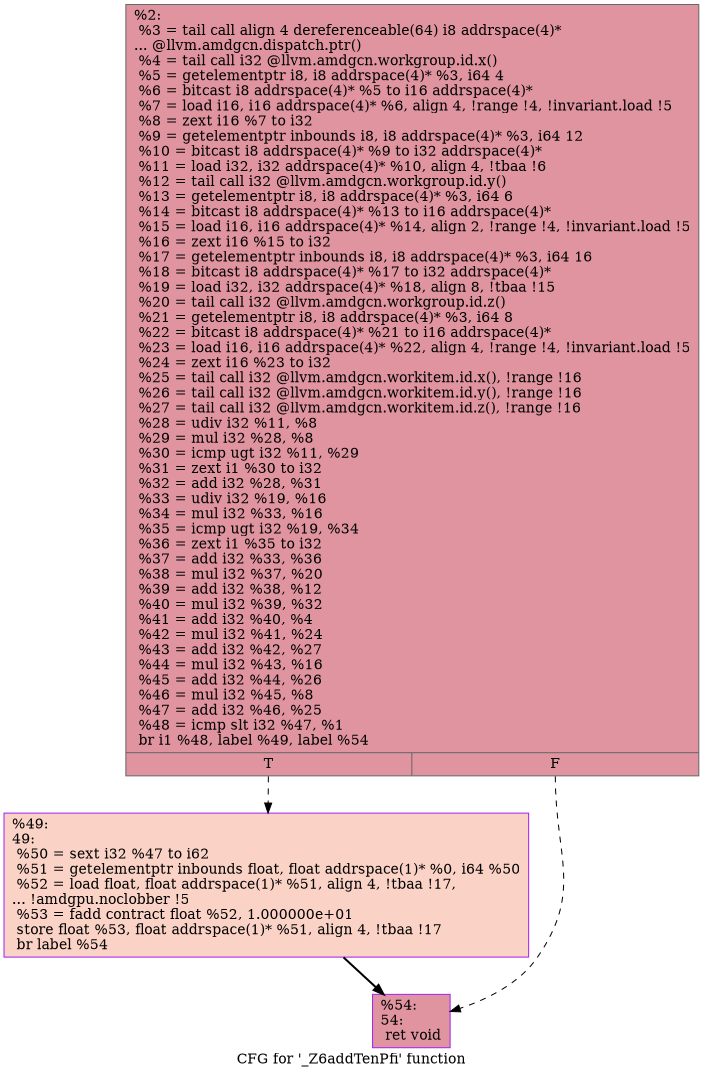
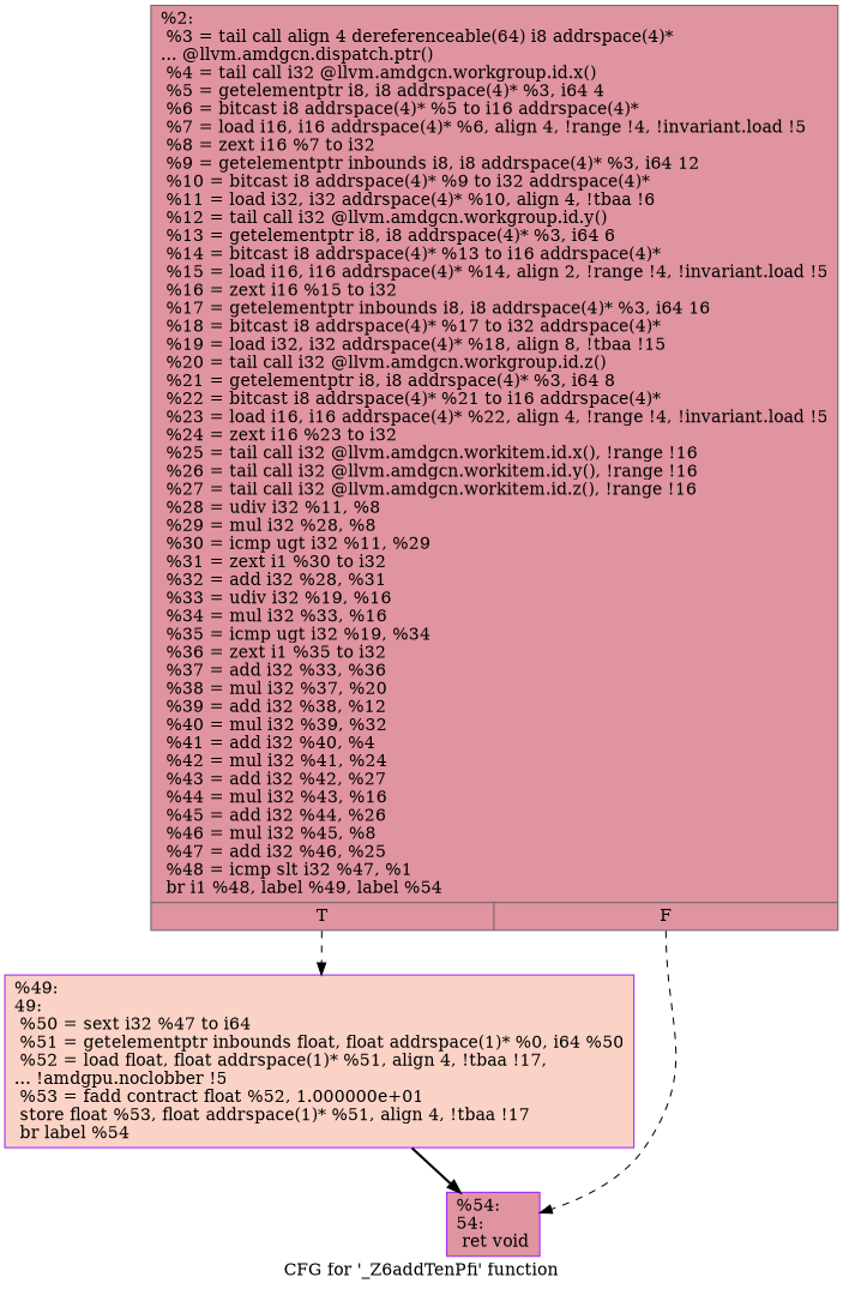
  digraph {
    label="CFG for '_Z6addTenPfi' function"
    node [color=purple fillcolor="#b70d2870" shape=record style=filled]
    edge [style=dashed]
    n1 [color=gray40 label="{%2:\l  %3 = tail call align 4 dereferenceable(64) i8 addrspace(4)*\l... @llvm.amdgcn.dispatch.ptr()\l  %4 = tail call i32 @llvm.amdgcn.workgroup.id.x()\l  %5 = getelementptr i8, i8 addrspace(4)* %3, i64 4\l  %6 = bitcast i8 addrspace(4)* %5 to i16 addrspace(4)*\l  %7 = load i16, i16 addrspace(4)* %6, align 4, !range !4, !invariant.load !5\l  %8 = zext i16 %7 to i32\l  %9 = getelementptr inbounds i8, i8 addrspace(4)* %3, i64 12\l  %10 = bitcast i8 addrspace(4)* %9 to i32 addrspace(4)*\l  %11 = load i32, i32 addrspace(4)* %10, align 4, !tbaa !6\l  %12 = tail call i32 @llvm.amdgcn.workgroup.id.y()\l  %13 = getelementptr i8, i8 addrspace(4)* %3, i64 6\l  %14 = bitcast i8 addrspace(4)* %13 to i16 addrspace(4)*\l  %15 = load i16, i16 addrspace(4)* %14, align 2, !range !4, !invariant.load !5\l  %16 = zext i16 %15 to i32\l  %17 = getelementptr inbounds i8, i8 addrspace(4)* %3, i64 16\l  %18 = bitcast i8 addrspace(4)* %17 to i32 addrspace(4)*\l  %19 = load i32, i32 addrspace(4)* %18, align 8, !tbaa !15\l  %20 = tail call i32 @llvm.amdgcn.workgroup.id.z()\l  %21 = getelementptr i8, i8 addrspace(4)* %3, i64 8\l  %22 = bitcast i8 addrspace(4)* %21 to i16 addrspace(4)*\l  %23 = load i16, i16 addrspace(4)* %22, align 4, !range !4, !invariant.load !5\l  %24 = zext i16 %23 to i32\l  %25 = tail call i32 @llvm.amdgcn.workitem.id.x(), !range !16\l  %26 = tail call i32 @llvm.amdgcn.workitem.id.y(), !range !16\l  %27 = tail call i32 @llvm.amdgcn.workitem.id.z(), !range !16\l  %28 = udiv i32 %11, %8\l  %29 = mul i32 %28, %8\l  %30 = icmp ugt i32 %11, %29\l  %31 = zext i1 %30 to i32\l  %32 = add i32 %28, %31\l  %33 = udiv i32 %19, %16\l  %34 = mul i32 %33, %16\l  %35 = icmp ugt i32 %19, %34\l  %36 = zext i1 %35 to i32\l  %37 = add i32 %33, %36\l  %38 = mul i32 %37, %20\l  %39 = add i32 %38, %12\l  %40 = mul i32 %39, %32\l  %41 = add i32 %40, %4\l  %42 = mul i32 %41, %24\l  %43 = add i32 %42, %27\l  %44 = mul i32 %43, %16\l  %45 = add i32 %44, %26\l  %46 = mul i32 %45, %8\l  %47 = add i32 %46, %25\l  %48 = icmp slt i32 %47, %1\l  br i1 %48, label %49, label %54\l|{<s0>T|<s1>F}}"]
-   n2 [fillcolor="#f59c7d70" label="{%49:\l49:                                               \l  %50 = sext i32 %47 to i62\l  %51 = getelementptr inbounds float, float addrspace(1)* %0, i64 %50\l  %52 = load float, float addrspace(1)* %51, align 4, !tbaa !17,\l... !amdgpu.noclobber !5\l  %53 = fadd contract float %52, 1.000000e+01\l  store float %53, float addrspace(1)* %51, align 4, !tbaa !17\l  br label %54\l}"]
+   n2 [fillcolor="#f59c7d70" label="{%49:\l49:                                               \l  %50 = sext i32 %47 to i64\l  %51 = getelementptr inbounds float, float addrspace(1)* %0, i64 %50\l  %52 = load float, float addrspace(1)* %51, align 4, !tbaa !17,\l... !amdgpu.noclobber !5\l  %53 = fadd contract float %52, 1.000000e+01\l  store float %53, float addrspace(1)* %51, align 4, !tbaa !17\l  br label %54\l}"]
    n3 [label="{%54:\l54:                                               \l  ret void\l}"]
    n1 -> n2 [tailport=s0]
    n1 -> n3 [tailport=s1]
    n2 -> n3 [style=bold]
  }
